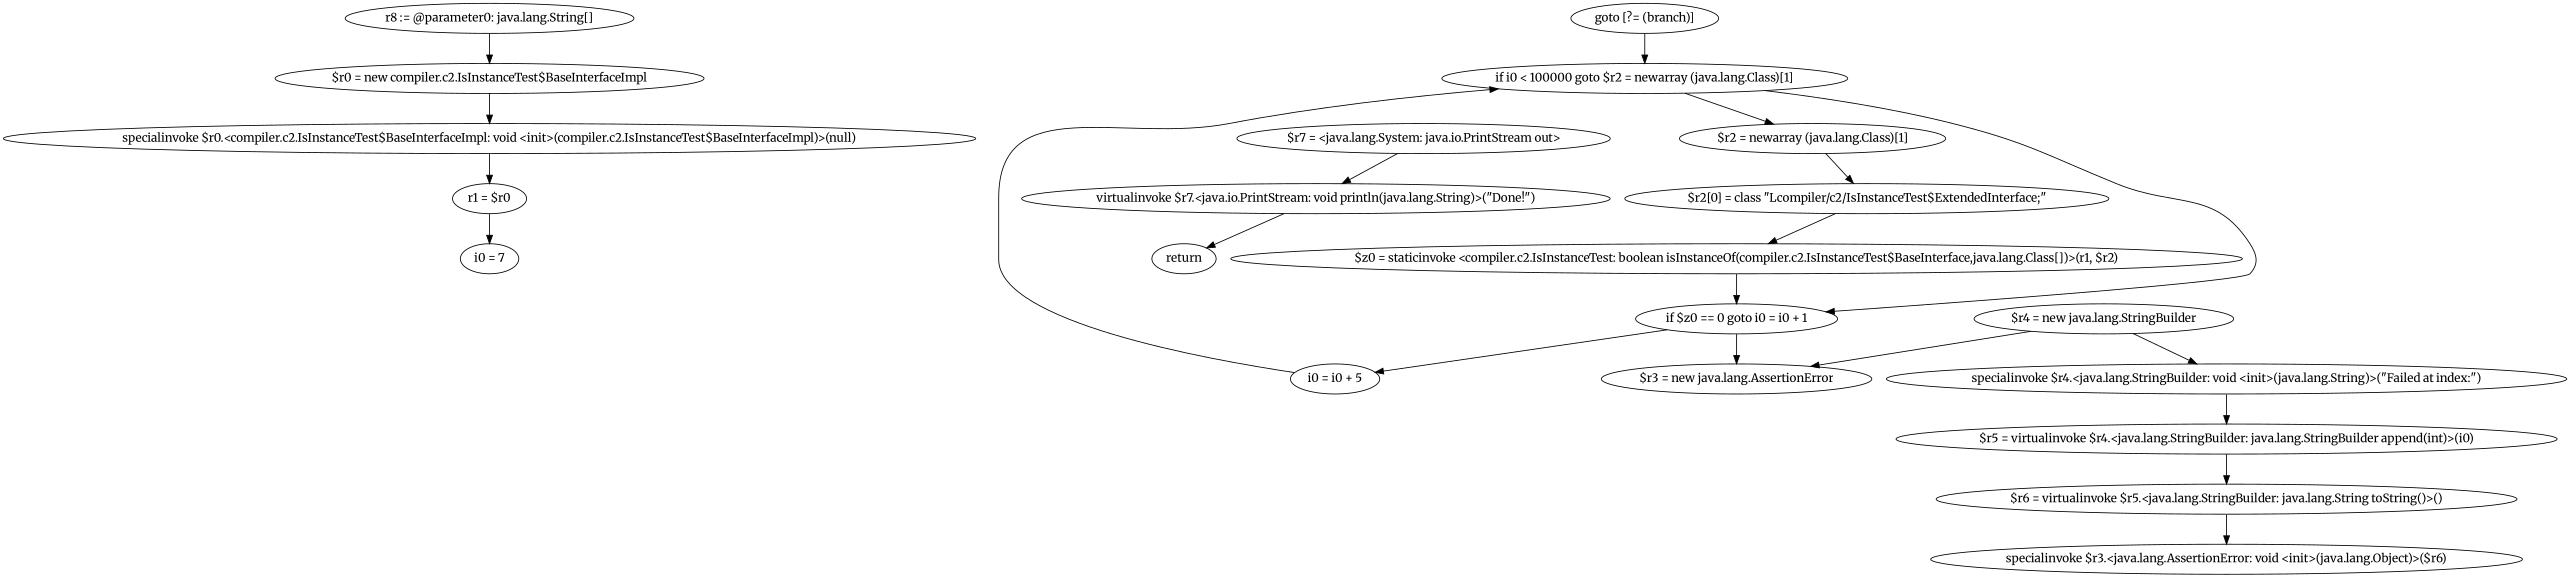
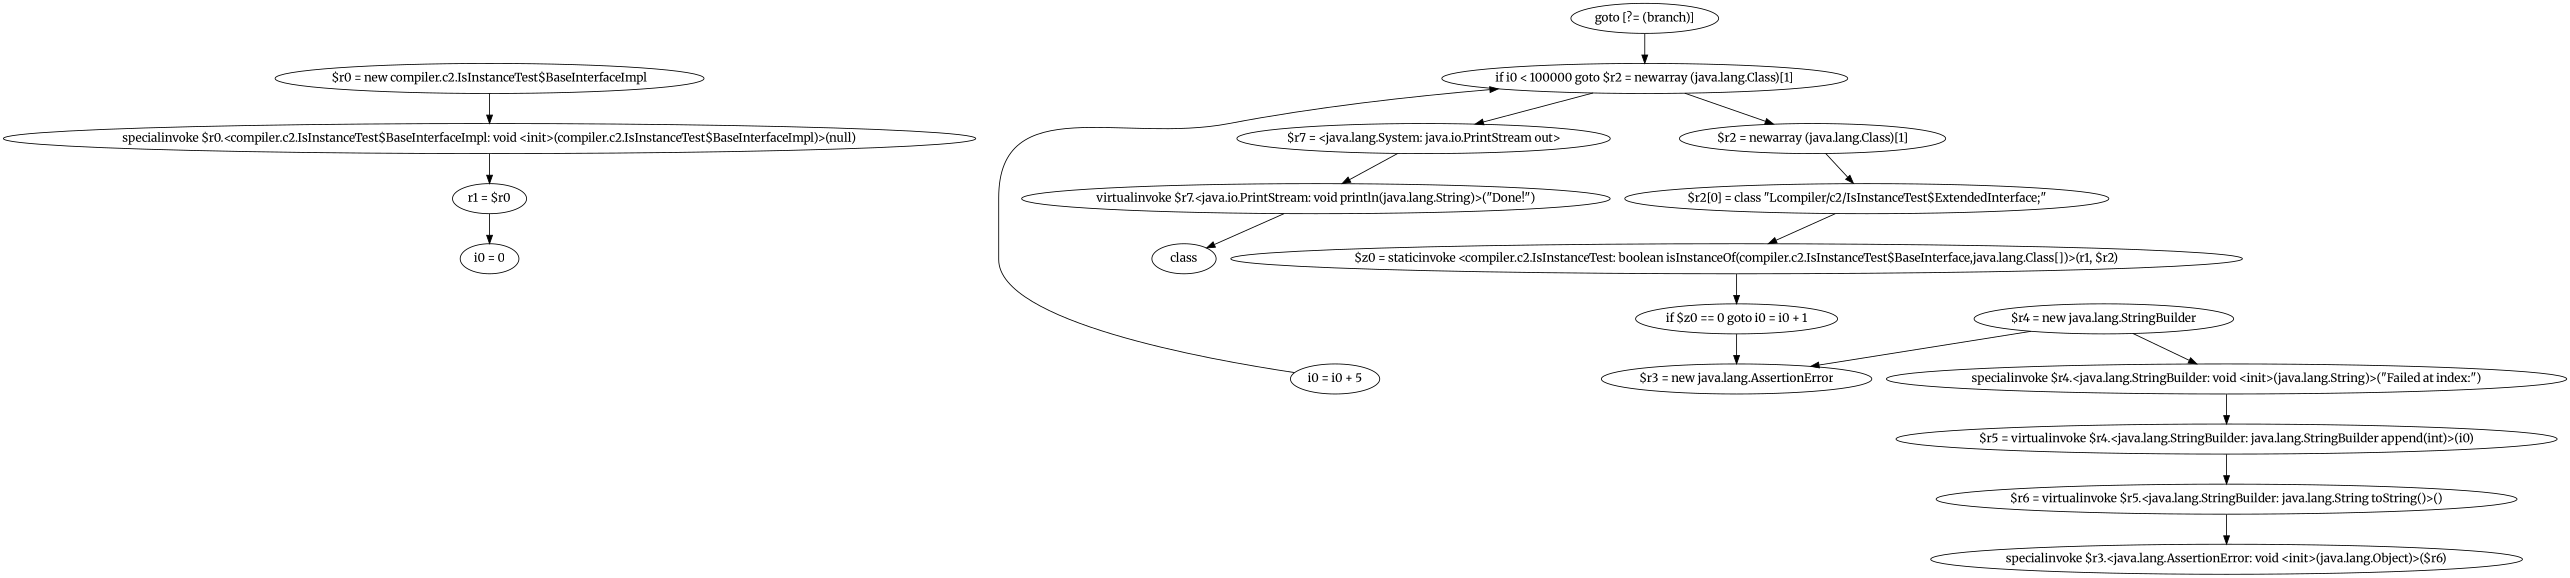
  digraph {
    fontname=Merriweather
    node [fontname=Merriweather]
    edge [fontname=Merriweather]
-   "r8 := @parameter0: java.lang.String[]"
    "$r0 = new compiler.c2.IsInstanceTest$BaseInterfaceImpl"
    "specialinvoke $r0.<compiler.c2.IsInstanceTest$BaseInterfaceImpl: void <init>(compiler.c2.IsInstanceTest$BaseInterfaceImpl)>(null)"
    "r1 = $r0"
-   "i0 = 0" [label="i0 = 7"]
+   "i0 = 0"
    "goto [?= (branch)]"
    "if i0 < 100000 goto $r2 = newarray (java.lang.Class)[1]"
    "$r2 = newarray (java.lang.Class)[1]"
    "$r7 = <java.lang.System: java.io.PrintStream out>"
    "$r2[0] = class \"Lcompiler/c2/IsInstanceTest$ExtendedInterface;\""
    "$z0 = staticinvoke <compiler.c2.IsInstanceTest: boolean isInstanceOf(compiler.c2.IsInstanceTest$BaseInterface,java.lang.Class[])>(r1, $r2)"
    "if $z0 == 0 goto i0 = i0 + 1"
    "$r3 = new java.lang.AssertionError"
    n14 [label="i0 = i0 + 5"]
    "$r4 = new java.lang.StringBuilder"
    "specialinvoke $r4.<java.lang.StringBuilder: void <init>(java.lang.String)>(\"Failed at index:\")"
    "$r5 = virtualinvoke $r4.<java.lang.StringBuilder: java.lang.StringBuilder append(int)>(i0)"
    "$r6 = virtualinvoke $r5.<java.lang.StringBuilder: java.lang.String toString()>()"
    "specialinvoke $r3.<java.lang.AssertionError: void <init>(java.lang.Object)>($r6)"
    "virtualinvoke $r7.<java.io.PrintStream: void println(java.lang.String)>(\"Done!\")"
-   return
-   "r8 := @parameter0: java.lang.String[]" -> "$r0 = new compiler.c2.IsInstanceTest$BaseInterfaceImpl"
+   return [label=class]
    "$r0 = new compiler.c2.IsInstanceTest$BaseInterfaceImpl" -> "specialinvoke $r0.<compiler.c2.IsInstanceTest$BaseInterfaceImpl: void <init>(compiler.c2.IsInstanceTest$BaseInterfaceImpl)>(null)"
    "specialinvoke $r0.<compiler.c2.IsInstanceTest$BaseInterfaceImpl: void <init>(compiler.c2.IsInstanceTest$BaseInterfaceImpl)>(null)" -> "r1 = $r0"
    "r1 = $r0" -> "i0 = 0"
    "goto [?= (branch)]" -> "if i0 < 100000 goto $r2 = newarray (java.lang.Class)[1]"
    "if i0 < 100000 goto $r2 = newarray (java.lang.Class)[1]" -> "$r2 = newarray (java.lang.Class)[1]"
-   "if i0 < 100000 goto $r2 = newarray (java.lang.Class)[1]" -> "if $z0 == 0 goto i0 = i0 + 1"
+   "if i0 < 100000 goto $r2 = newarray (java.lang.Class)[1]" -> "$r7 = <java.lang.System: java.io.PrintStream out>"
    "$r2 = newarray (java.lang.Class)[1]" -> "$r2[0] = class \"Lcompiler/c2/IsInstanceTest$ExtendedInterface;\""
    "$r7 = <java.lang.System: java.io.PrintStream out>" -> "virtualinvoke $r7.<java.io.PrintStream: void println(java.lang.String)>(\"Done!\")"
    "$r2[0] = class \"Lcompiler/c2/IsInstanceTest$ExtendedInterface;\"" -> "$z0 = staticinvoke <compiler.c2.IsInstanceTest: boolean isInstanceOf(compiler.c2.IsInstanceTest$BaseInterface,java.lang.Class[])>(r1, $r2)"
    "$z0 = staticinvoke <compiler.c2.IsInstanceTest: boolean isInstanceOf(compiler.c2.IsInstanceTest$BaseInterface,java.lang.Class[])>(r1, $r2)" -> "if $z0 == 0 goto i0 = i0 + 1"
    "if $z0 == 0 goto i0 = i0 + 1" -> "$r3 = new java.lang.AssertionError"
-   "if $z0 == 0 goto i0 = i0 + 1" -> n14
    n14 -> "if i0 < 100000 goto $r2 = newarray (java.lang.Class)[1]"
    "$r4 = new java.lang.StringBuilder" -> "$r3 = new java.lang.AssertionError"
    "$r4 = new java.lang.StringBuilder" -> "specialinvoke $r4.<java.lang.StringBuilder: void <init>(java.lang.String)>(\"Failed at index:\")"
    "specialinvoke $r4.<java.lang.StringBuilder: void <init>(java.lang.String)>(\"Failed at index:\")" -> "$r5 = virtualinvoke $r4.<java.lang.StringBuilder: java.lang.StringBuilder append(int)>(i0)"
    "$r5 = virtualinvoke $r4.<java.lang.StringBuilder: java.lang.StringBuilder append(int)>(i0)" -> "$r6 = virtualinvoke $r5.<java.lang.StringBuilder: java.lang.String toString()>()"
    "$r6 = virtualinvoke $r5.<java.lang.StringBuilder: java.lang.String toString()>()" -> "specialinvoke $r3.<java.lang.AssertionError: void <init>(java.lang.Object)>($r6)"
    "virtualinvoke $r7.<java.io.PrintStream: void println(java.lang.String)>(\"Done!\")" -> return
  }
